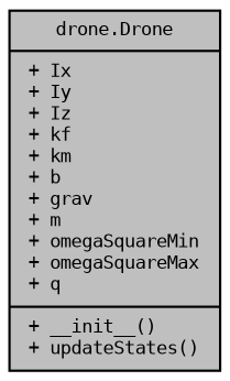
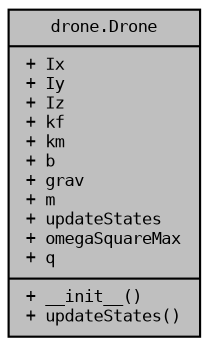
  digraph {
-   n1 [color=black fillcolor=grey75 fontcolor=black fontname=DejaVuSansMono fontsize=8 height=0.2 label="{drone.Drone\n|+ Ix\l+ Iy\l+ Iz\l+ kf\l+ km\l+ b\l+ grav\l+ m\l+ omegaSquareMin\l+ omegaSquareMax\l+ q\l|+ __init__()\l+ updateStates()\l}" shape=record style=filled width=0.4]
+   n1 [color=black fillcolor=grey75 fontcolor=black fontname=DejaVuSansMono fontsize=8 height=0.2 label="{drone.Drone\n|+ Ix\l+ Iy\l+ Iz\l+ kf\l+ km\l+ b\l+ grav\l+ m\l+ updateStates\l+ omegaSquareMax\l+ q\l|+ __init__()\l+ updateStates()\l}" shape=record style=filled width=0.4]
  }
